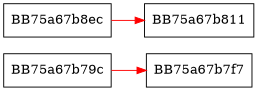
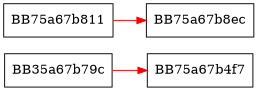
  digraph {
    rankdir=LR
    splines=ortho
    node [shape=box]
    edge [color=red]
-   BB75a67b79c
-   BB75a67b7f7
+   BB75a67b79c [label=BB35a67b79c]
+   BB75a67b7f7 [label=BB75a67b4f7]
    BB75a67b811
    BB75a67b8ec
    BB75a67b79c -> BB75a67b7f7
-   BB75a67b8ec -> BB75a67b811
+   BB75a67b811 -> BB75a67b8ec
  }
